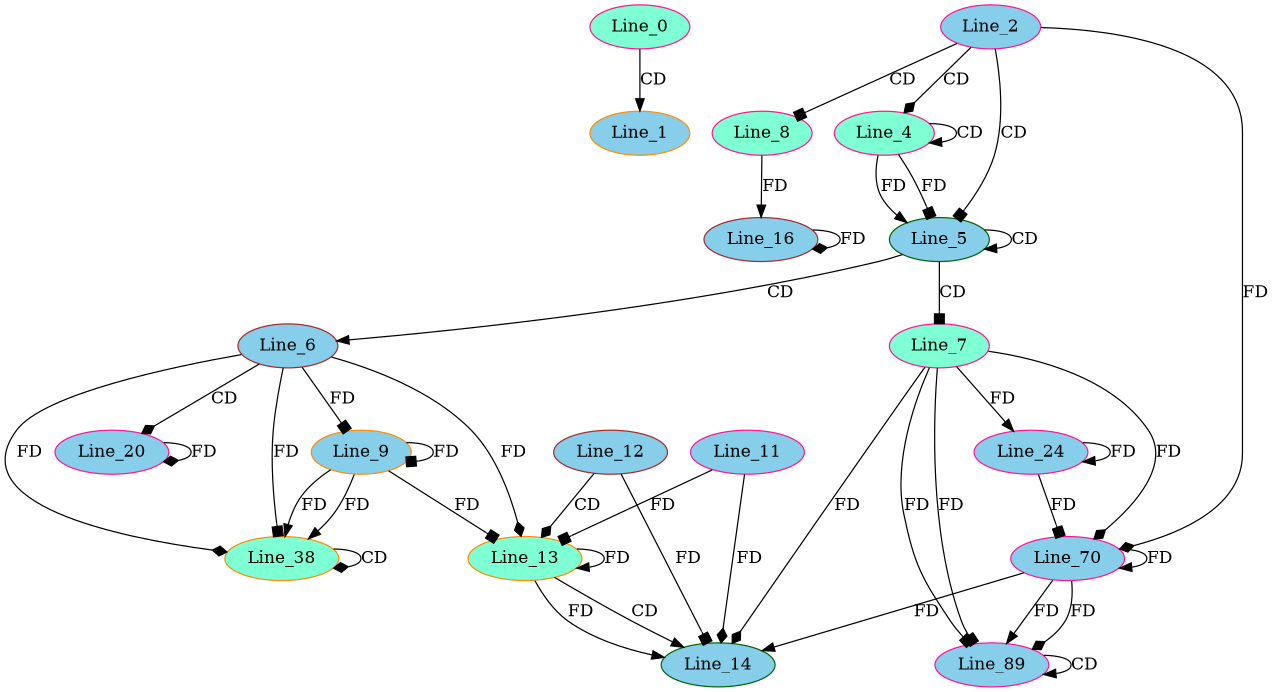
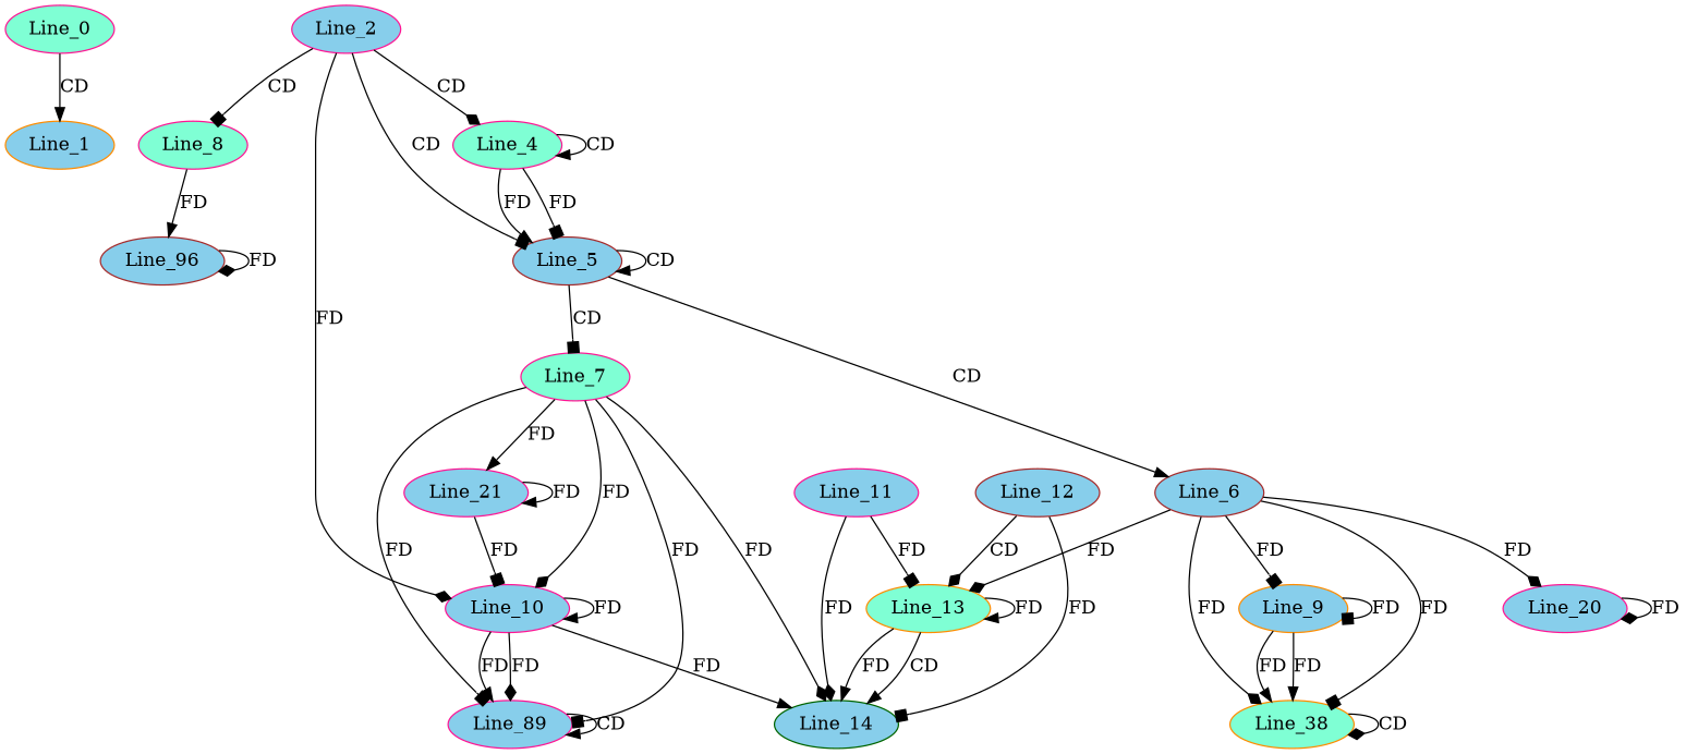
  digraph {
    node [color=deeppink fillcolor=skyblue style=filled]
    edge [arrowhead=normal]
    Line_0 [fillcolor=aquamarine]
    Line_1 [color=darkorange]
    n3 [fillcolor=aquamarine label=Line_8]
    Line_2
    Line_4 [fillcolor=aquamarine]
-   Line_5 [color=darkgreen]
-   Line_10 [label=Line_70]
-   Line_16 [color=brown]
+   Line_5 [color=brown]
+   Line_10
+   Line_16 [color=brown label=Line_96]
    Line_6 [color=brown]
    Line_7 [fillcolor=aquamarine]
    Line_14 [color=darkgreen]
    n12 [label=Line_89]
    Line_9 [color=darkorange]
    Line_13 [color=darkorange fillcolor=aquamarine]
    n15 [color=darkorange fillcolor=aquamarine label=Line_38]
    Line_20
-   Line_21 [label=Line_24]
+   Line_21
    Line_11
    Line_12 [color=brown]
    Line_0 -> Line_1 [label=CD]
    n3 -> Line_16 [label=FD]
    Line_2 -> n3 [arrowhead=box label=CD]
    Line_2 -> Line_4 [arrowhead=diamond label=CD]
    Line_2 -> Line_5 [arrowhead=box label=CD]
    Line_2 -> Line_10 [arrowhead=diamond label=FD]
    Line_4 -> Line_4 [label=CD]
    Line_4 -> Line_5 [arrowhead=box label=FD]
    Line_4 -> Line_5 [label=FD]
    Line_5 -> Line_5 [label=CD]
    Line_5 -> Line_6 [label=CD]
    Line_5 -> Line_7 [arrowhead=box label=CD]
    Line_10 -> Line_10 [label=FD]
    Line_10 -> Line_14 [label=FD]
    Line_10 -> n12 [label=FD]
    Line_10 -> n12 [arrowhead=diamond label=FD]
    Line_16 -> Line_16 [arrowhead=diamond label=FD]
    Line_6 -> Line_9 [arrowhead=box label=FD]
    Line_6 -> Line_13 [arrowhead=diamond label=FD]
    Line_6 -> n15 [arrowhead=box label=FD]
    Line_6 -> n15 [arrowhead=diamond label=FD]
-   Line_6 -> Line_20 [arrowhead=diamond label=CD]
+   Line_6 -> Line_20 [arrowhead=diamond label=FD]
    Line_7 -> Line_10 [arrowhead=diamond label=FD]
    Line_7 -> Line_14 [arrowhead=diamond label=FD]
    Line_7 -> n12 [arrowhead=box label=FD]
    Line_7 -> n12 [arrowhead=box label=FD]
    Line_7 -> Line_21 [label=FD]
    n12 -> n12 [label=CD]
    Line_9 -> Line_9 [arrowhead=box label=FD]
-   Line_9 -> Line_13 [arrowhead=box label=FD]
    Line_9 -> n15 [label=FD]
    Line_9 -> n15 [label=FD]
    Line_13 -> Line_14 [label=CD]
    Line_13 -> Line_14 [label=FD]
    Line_13 -> Line_13 [label=FD]
    n15 -> n15 [arrowhead=diamond label=CD]
    Line_20 -> Line_20 [arrowhead=diamond label=FD]
    Line_21 -> Line_10 [arrowhead=box label=FD]
    Line_21 -> Line_21 [label=FD]
    Line_11 -> Line_14 [arrowhead=diamond label=FD]
    Line_11 -> Line_13 [arrowhead=box label=FD]
    Line_12 -> Line_14 [arrowhead=box label=FD]
    Line_12 -> Line_13 [arrowhead=diamond label=CD]
  }
